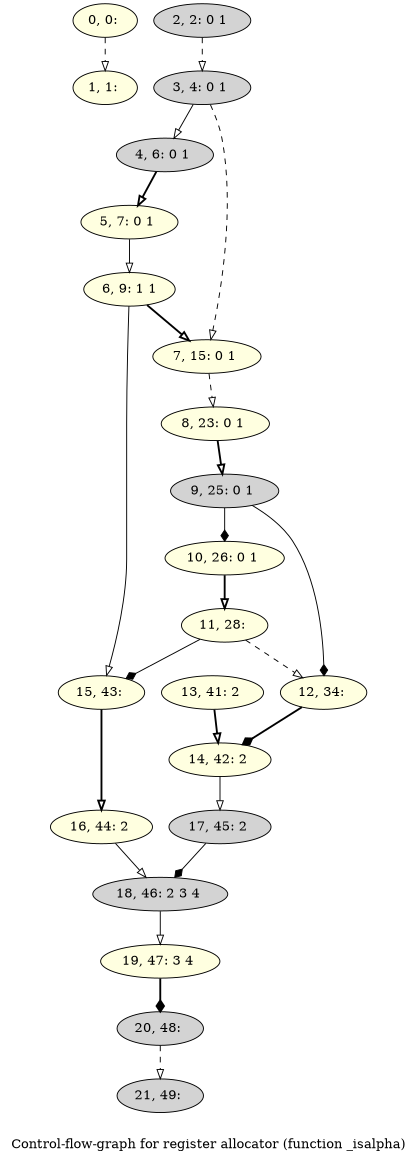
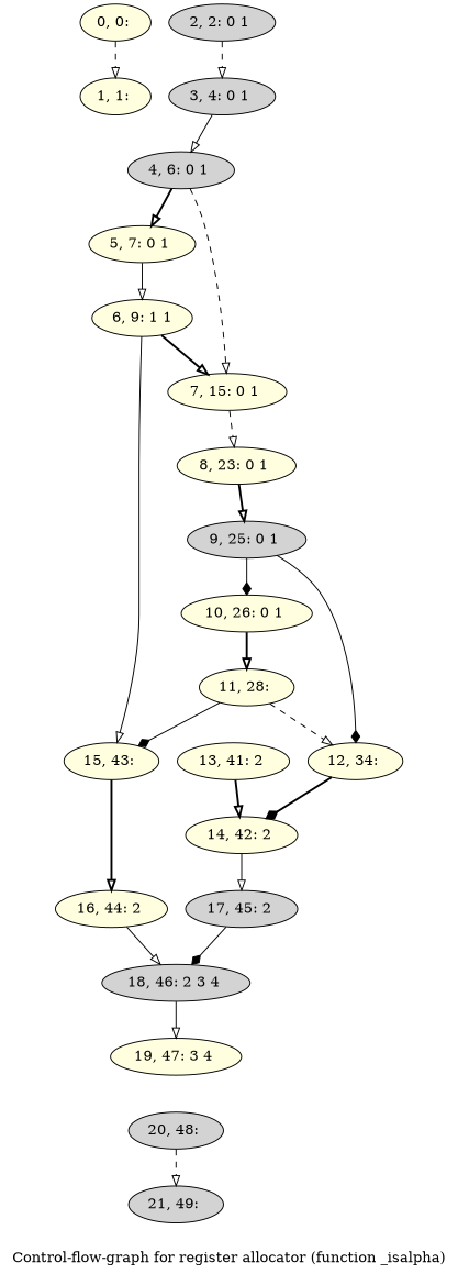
  digraph {
    label="Control-flow-graph for register allocator (function _isalpha)"
    node [fillcolor=lightyellow style=filled]
    edge [arrowhead=onormal style=solid]
    n1 [label="0, 0: "]
    n2 [label="1, 1: "]
    n3 [fillcolor=lightgrey label="2, 2: 0 1 "]
    n4 [fillcolor=lightgrey label="3, 4: 0 1 "]
    n5 [fillcolor=lightgrey label="4, 6: 0 1 "]
    n6 [label="5, 7: 0 1 "]
    n7 [label="7, 15: 0 1 "]
    n8 [label="6, 9: 1 1"]
    n9 [label="8, 23: 0 1 "]
    n10 [label="15, 43: "]
    n11 [label="16, 44: 2 "]
    n12 [fillcolor=lightgrey label="9, 25: 0 1 "]
    n13 [label="10, 26: 0 1 "]
    n14 [label="12, 34: "]
    n15 [label="11, 28: "]
    n16 [label="14, 42: 2 "]
    n17 [label="13, 41: 2 "]
    n18 [fillcolor=lightgrey label="17, 45: 2 "]
    n19 [fillcolor=lightgrey label="18, 46: 2 3 4 "]
    n20 [label="19, 47: 3 4 "]
    n21 [fillcolor=lightgrey label="20, 48: "]
    n22 [fillcolor=lightgrey label="21, 49: "]
    n1 -> n2 [style=dashed]
    n3 -> n4 [style=dashed]
    n4 -> n5
    n5 -> n6 [style=bold]
-   n4 -> n7 [style=dashed]
+   n5 -> n7 [style=dashed]
    n6 -> n8
    n7 -> n9 [style=dashed]
    n8 -> n7 [style=bold]
    n8 -> n10
    n9 -> n12 [style=bold]
    n10 -> n11 [style=bold]
    n11 -> n19
    n12 -> n13 [arrowhead=diamond]
    n12 -> n14 [arrowhead=diamond]
    n13 -> n15 [style=bold]
    n14 -> n16 [arrowhead=diamond style=bold]
    n15 -> n10 [arrowhead=diamond]
    n15 -> n14 [style=dashed]
    n16 -> n18
    n17 -> n16 [style=bold]
    n18 -> n19 [arrowhead=diamond]
    n19 -> n20
-   n20 -> n21 [arrowhead=diamond style=bold]
    n21 -> n22 [style=dashed]
  }
